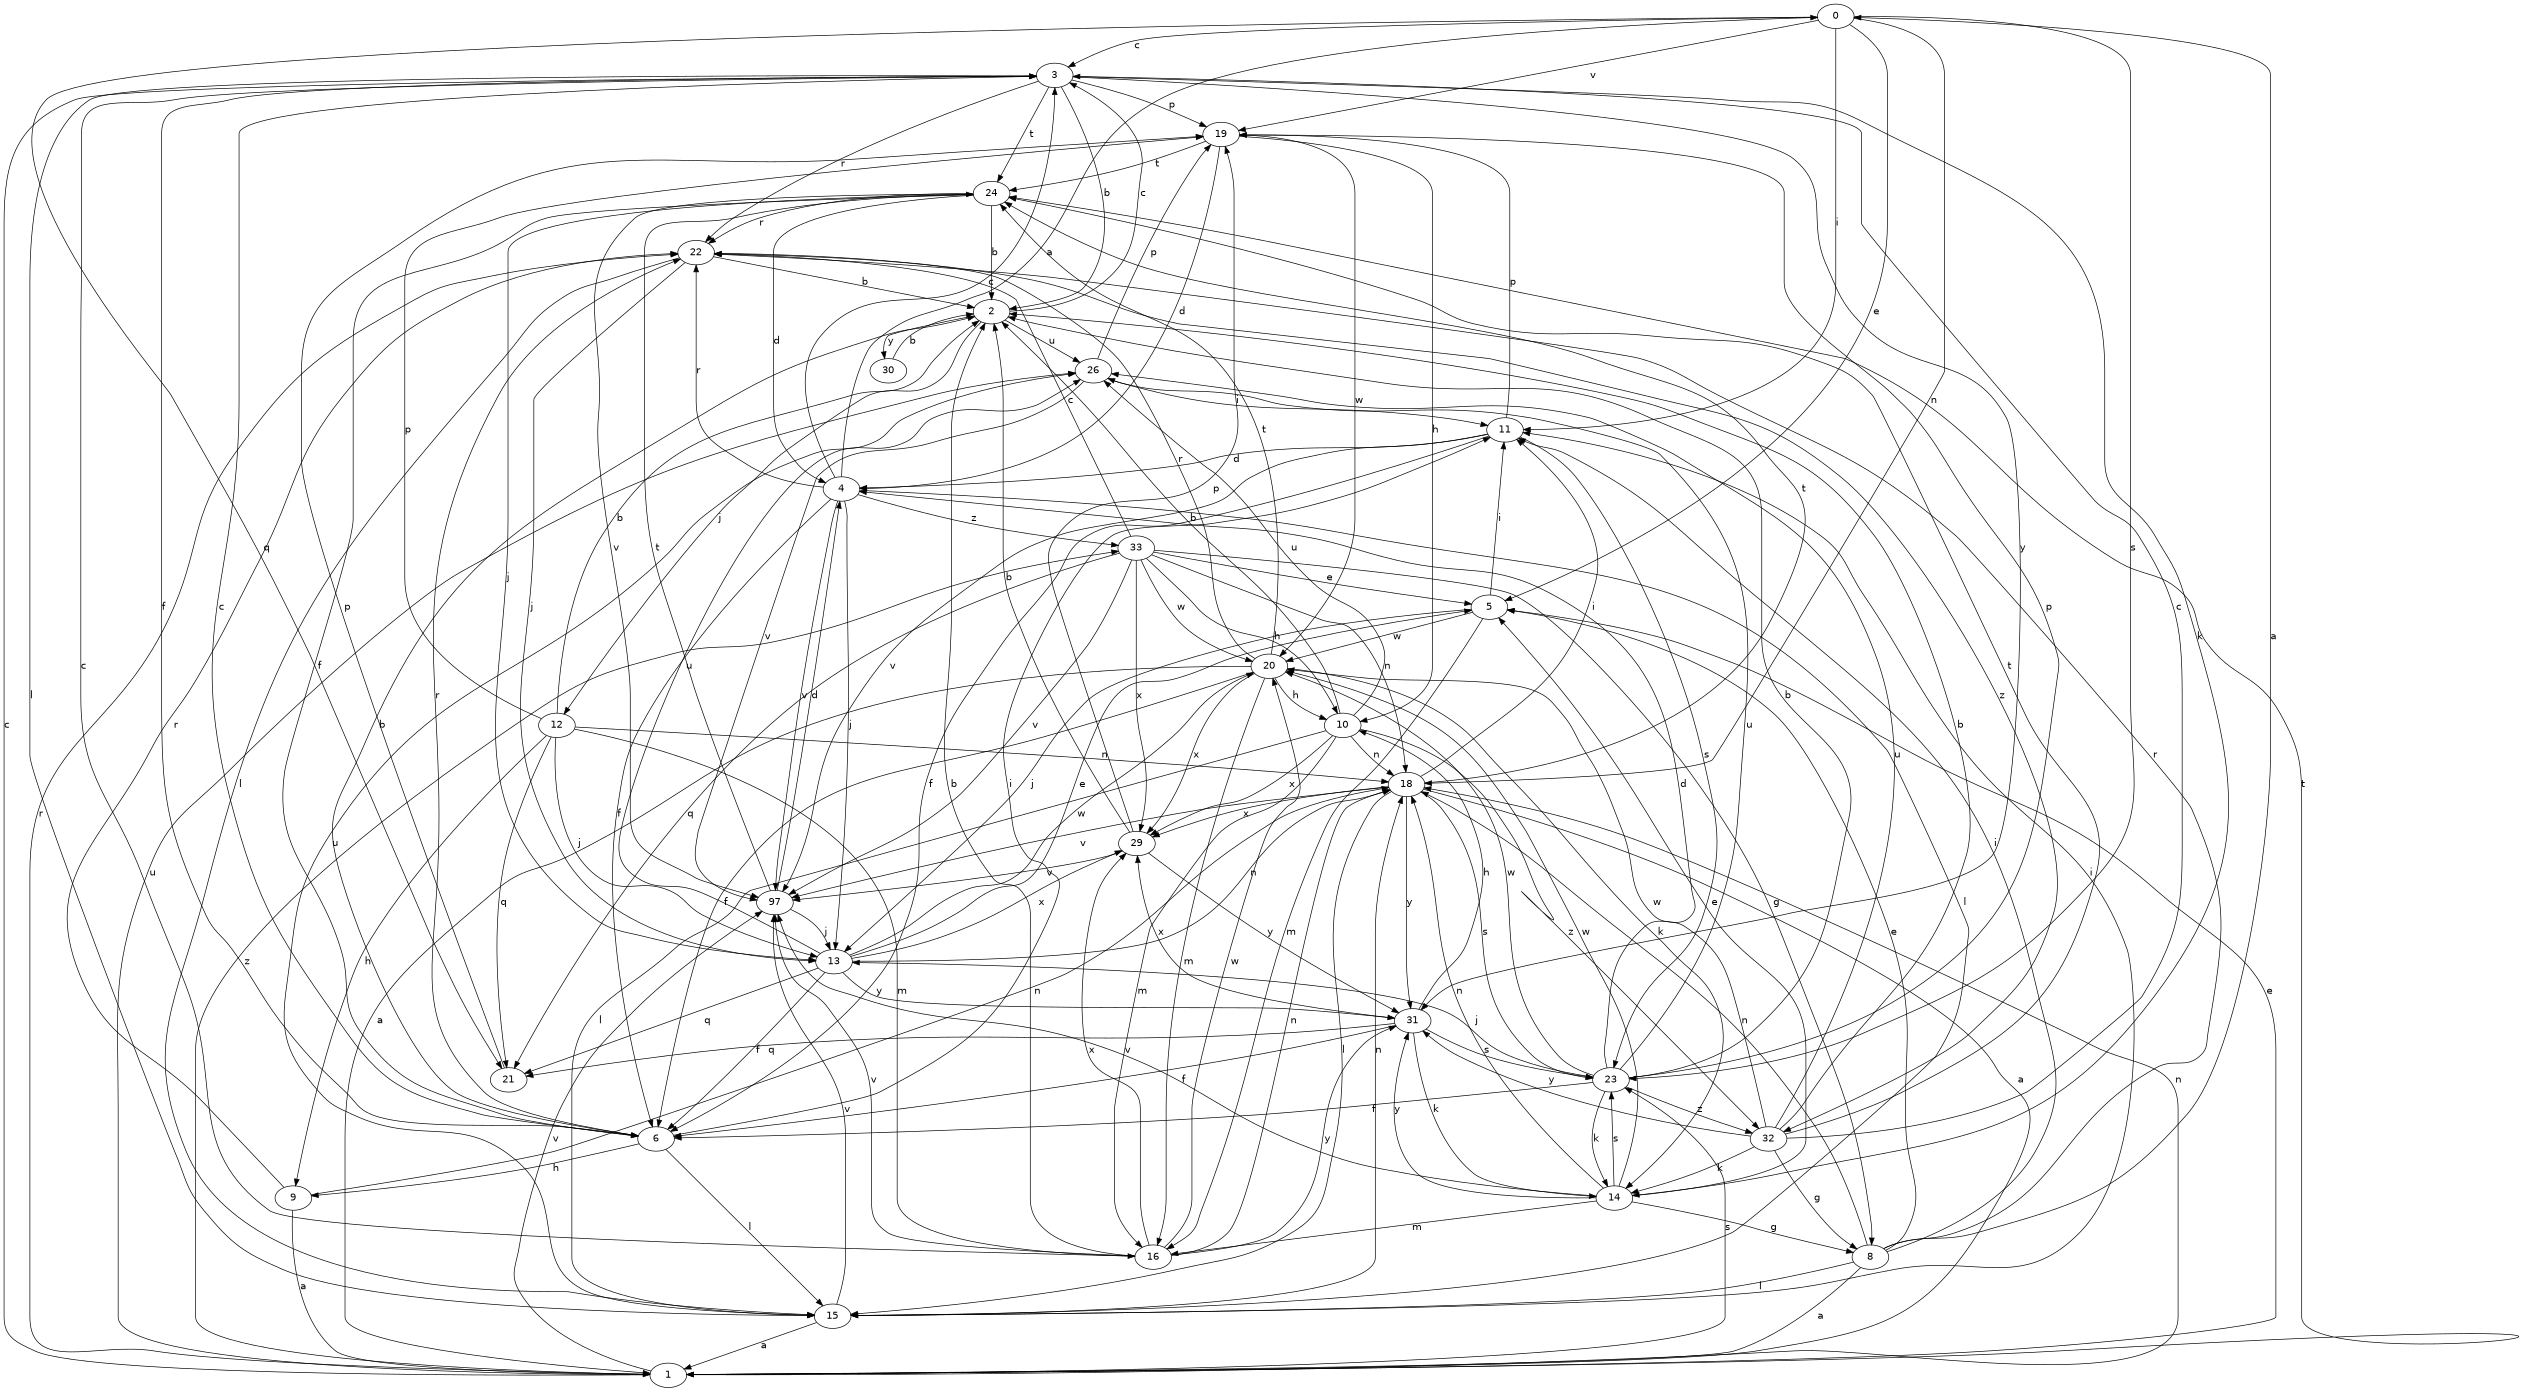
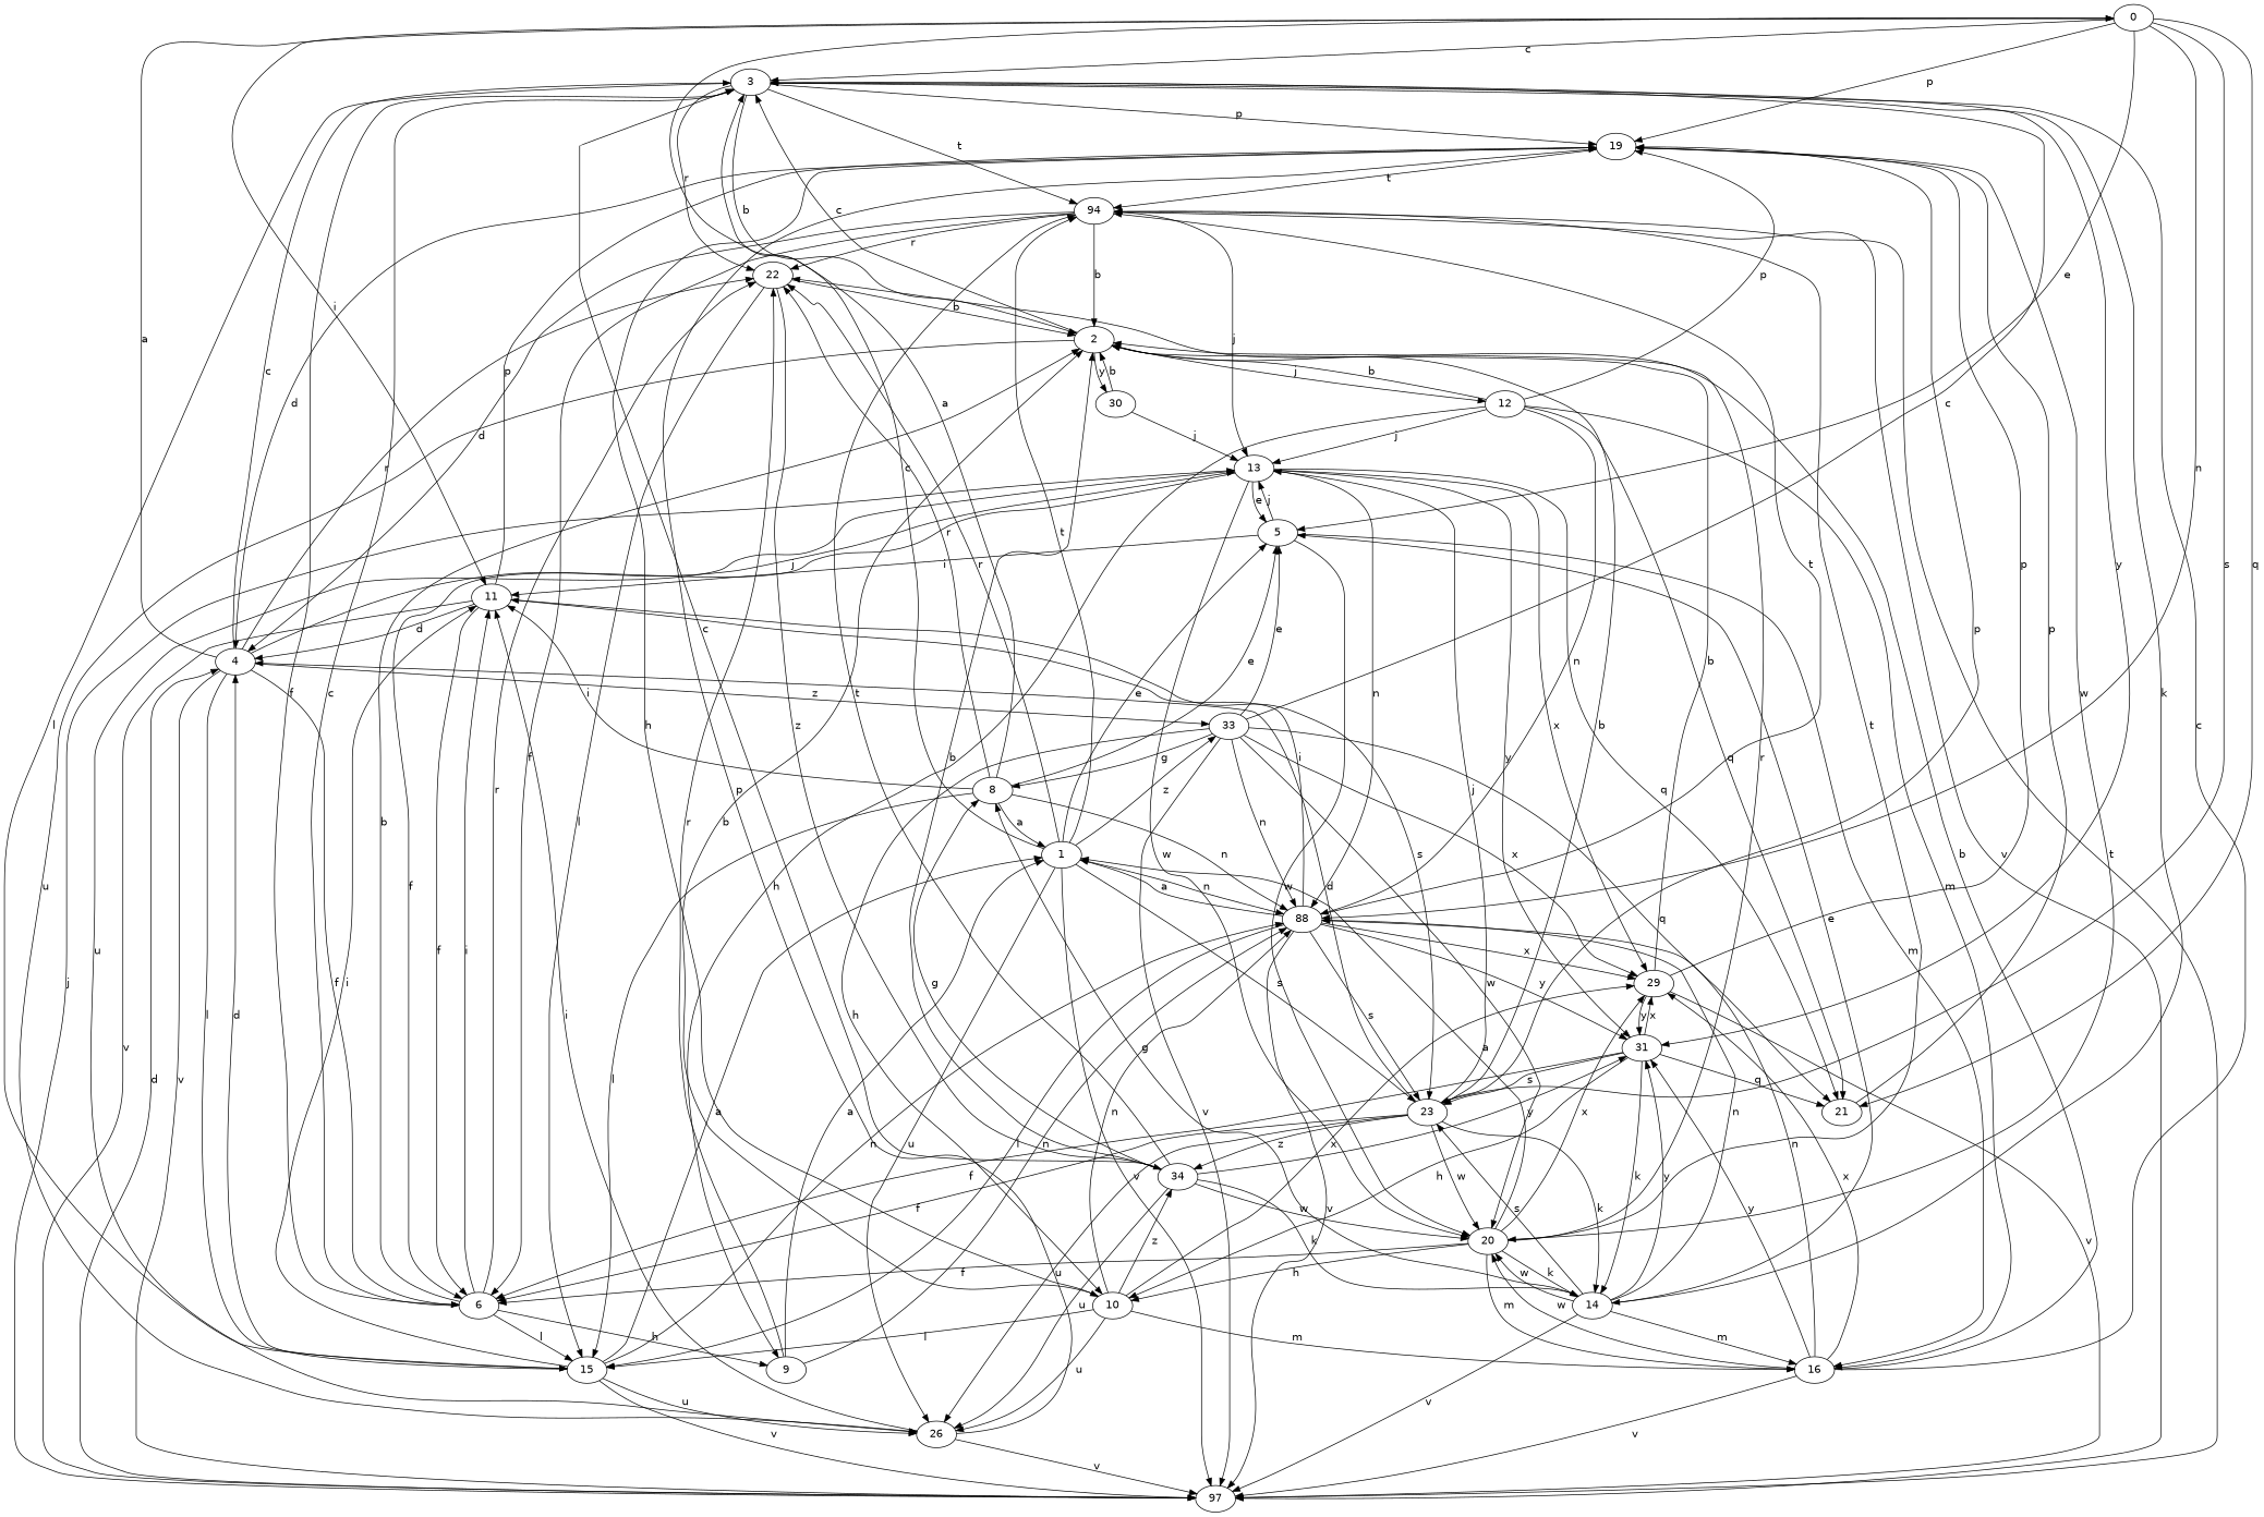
  strict digraph {
    fontname="DejaVu Sans"
    node [fontname="DejaVu Sans"]
    edge [fontname="DejaVu Sans"]
    0
    3
    5
    11
-   18
+   18 [label=88]
    19
    21
    23
    22
-   24
+   24 [label=94]
    2
    6
    14
    15
    31
    13
    16
    n18 [label=20]
    n19 [label=97]
    4
    1
    29
    10
    26
-   34 [label=32]
+   34
    33
    8
    12
    30
    9
    0 -> 3 [label=c]
    0 -> 5 [label=e]
    0 -> 11 [label=i]
    0 -> 18 [label=n]
-   0 -> 19 [label=v]
+   0 -> 19 [label=p]
    0 -> 21 [label=q]
    0 -> 23 [label=s]
    3 -> 19 [label=p]
    3 -> 22 [label=r]
    3 -> 24 [label=t]
    3 -> 2 [label=b]
    3 -> 6 [label=f]
    3 -> 14 [label=k]
    3 -> 15 [label=l]
    3 -> 31 [label=y]
    5 -> 11 [label=i]
    5 -> 13 [label=j]
    5 -> 16 [label=m]
    5 -> n18 [label=w]
    11 -> 19 [label=p]
    11 -> 23 [label=s]
    11 -> 6 [label=f]
    11 -> n19 [label=v]
    11 -> 4 [label=d]
    18 -> 11 [label=i]
    18 -> 23 [label=s]
    18 -> 24 [label=t]
    18 -> 15 [label=l]
    18 -> 31 [label=y]
    18 -> n19 [label=v]
    18 -> 1 [label=a]
    18 -> 29 [label=x]
    19 -> 24 [label=t]
    19 -> n18 [label=w]
    19 -> 4 [label=d]
    19 -> 10 [label=h]
    21 -> 19 [label=p]
    23 -> 19 [label=p]
    23 -> 2 [label=b]
    23 -> 6 [label=f]
    23 -> 14 [label=k]
    23 -> 13 [label=j]
    23 -> n18 [label=w]
    23 -> 4 [label=d]
    23 -> 26 [label=u]
    23 -> 34 [label=z]
    22 -> 2 [label=b]
    22 -> 15 [label=l]
-   22 -> 13 [label=j]
+   30 -> 13 [label=j]
    22 -> 34 [label=z]
    24 -> 22 [label=r]
    24 -> 2 [label=b]
    24 -> 6 [label=f]
    24 -> 13 [label=j]
    24 -> n19 [label=v]
    24 -> 4 [label=d]
    2 -> 3 [label=c]
    2 -> 26 [label=u]
    2 -> 12 [label=j]
    2 -> 30 [label=y]
    6 -> 3 [label=c]
    6 -> 11 [label=i]
    6 -> 22 [label=r]
    6 -> 2 [label=b]
    6 -> 15 [label=l]
    6 -> 9 [label=h]
    14 -> 5 [label=e]
    14 -> 18 [label=n]
    14 -> 23 [label=s]
    14 -> 31 [label=y]
    14 -> 16 [label=m]
    14 -> n18 [label=w]
    14 -> n19 [label=v]
    14 -> 8 [label=g]
    15 -> 11 [label=i]
    15 -> 18 [label=n]
    15 -> n19 [label=v]
+   15 -> 4 [label=d]
    15 -> 1 [label=a]
    15 -> 26 [label=u]
    31 -> 21 [label=q]
    31 -> 23 [label=s]
    31 -> 6 [label=f]
    31 -> 14 [label=k]
    31 -> 29 [label=x]
    31 -> 10 [label=h]
    13 -> 5 [label=e]
    13 -> 18 [label=n]
    13 -> 21 [label=q]
    13 -> 6 [label=f]
    13 -> 31 [label=y]
    13 -> n18 [label=w]
    13 -> 29 [label=x]
    13 -> 26 [label=u]
    16 -> 3 [label=c]
    16 -> 18 [label=n]
    16 -> 2 [label=b]
    16 -> 31 [label=y]
    16 -> n18 [label=w]
    16 -> n19 [label=v]
    16 -> 29 [label=x]
    n18 -> 22 [label=r]
    n18 -> 24 [label=t]
    n18 -> 6 [label=f]
    n18 -> 14 [label=k]
    n18 -> 16 [label=m]
    n18 -> 1 [label=a]
    n18 -> 29 [label=x]
    n18 -> 10 [label=h]
    n19 -> 24 [label=t]
    n19 -> 13 [label=j]
    n19 -> 4 [label=d]
    4 -> 0 [label=a]
    4 -> 3 [label=c]
    4 -> 22 [label=r]
    4 -> 6 [label=f]
    4 -> 15 [label=l]
    4 -> 13 [label=j]
    4 -> n19 [label=v]
    4 -> 33 [label=z]
    1 -> 3 [label=c]
    1 -> 5 [label=e]
    1 -> 18 [label=n]
    1 -> 23 [label=s]
    1 -> 22 [label=r]
    1 -> 24 [label=t]
    1 -> n19 [label=v]
    1 -> 26 [label=u]
    1 -> 33 [label=z]
    29 -> 19 [label=p]
    29 -> 2 [label=b]
    29 -> 31 [label=y]
    29 -> n19 [label=v]
    10 -> 18 [label=n]
    10 -> 2 [label=b]
    10 -> 15 [label=l]
    10 -> 16 [label=m]
    10 -> 29 [label=x]
    10 -> 26 [label=u]
    10 -> 34 [label=z]
    26 -> 11 [label=i]
    26 -> 19 [label=p]
    26 -> n19 [label=v]
    34 -> 3 [label=c]
    34 -> 24 [label=t]
    34 -> 2 [label=b]
    34 -> 14 [label=k]
    34 -> 31 [label=y]
    34 -> n18 [label=w]
    34 -> 26 [label=u]
    34 -> 8 [label=g]
-   33 -> 22 [label=c]
+   33 -> 3 [label=c]
    33 -> 5 [label=e]
    33 -> 18 [label=n]
    33 -> 21 [label=q]
    33 -> n18 [label=w]
    33 -> n19 [label=v]
    33 -> 29 [label=x]
    33 -> 10 [label=h]
    33 -> 8 [label=g]
    8 -> 0 [label=a]
    8 -> 5 [label=e]
    8 -> 11 [label=i]
    8 -> 18 [label=n]
    8 -> 22 [label=r]
    8 -> 15 [label=l]
    8 -> 1 [label=a]
    12 -> 18 [label=n]
    12 -> 19 [label=p]
    12 -> 21 [label=q]
    12 -> 2 [label=b]
    12 -> 13 [label=j]
    12 -> 16 [label=m]
    12 -> 9 [label=h]
    30 -> 2 [label=b]
    9 -> 18 [label=n]
    9 -> 22 [label=r]
    9 -> 1 [label=a]
  }
